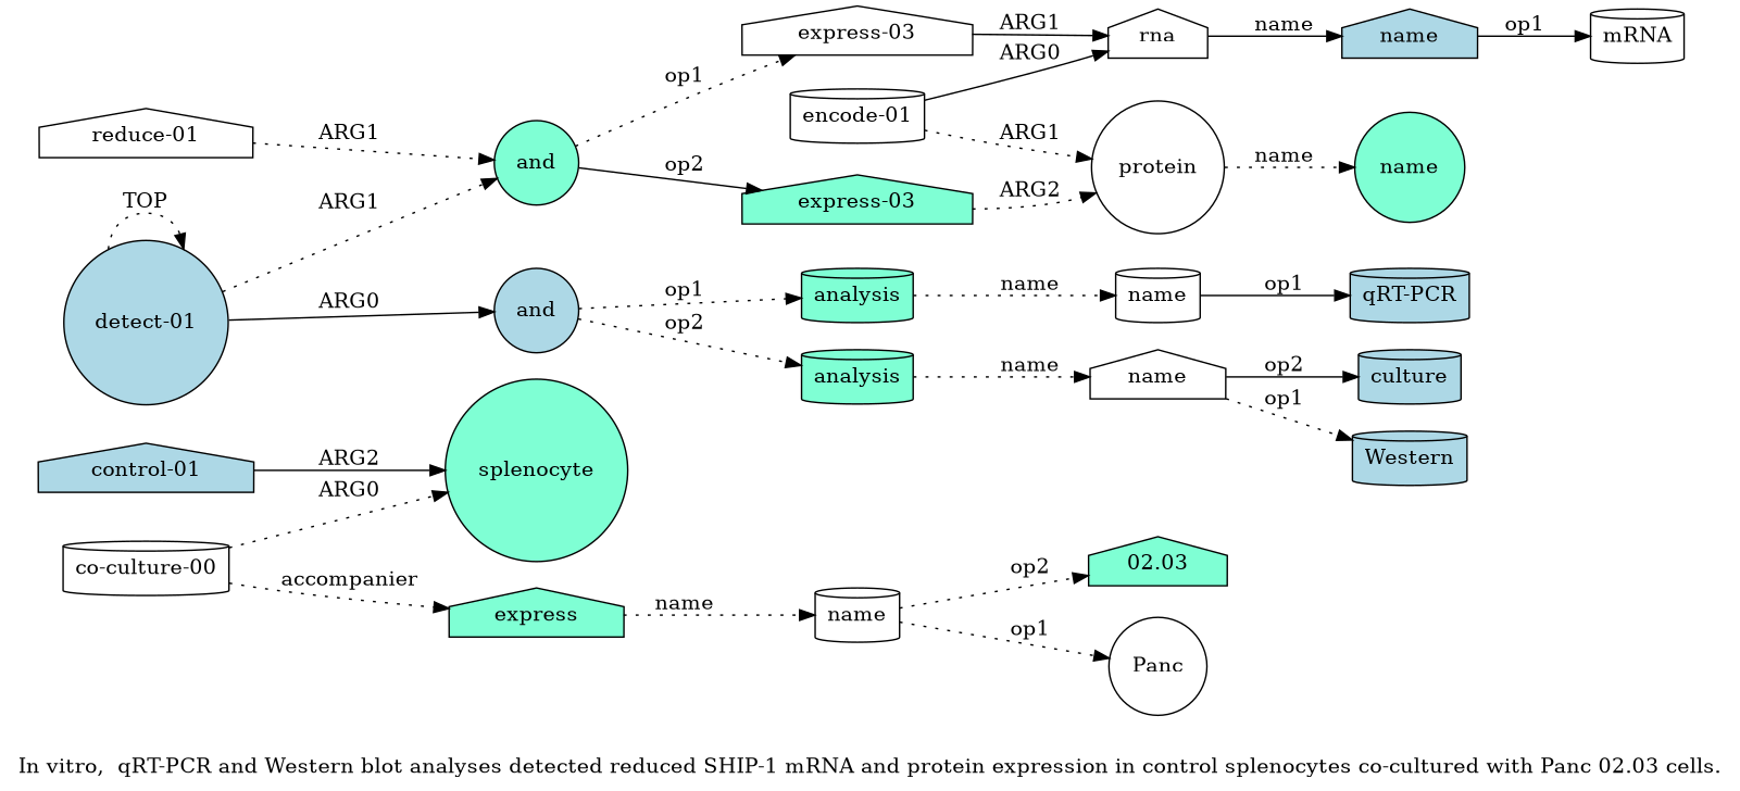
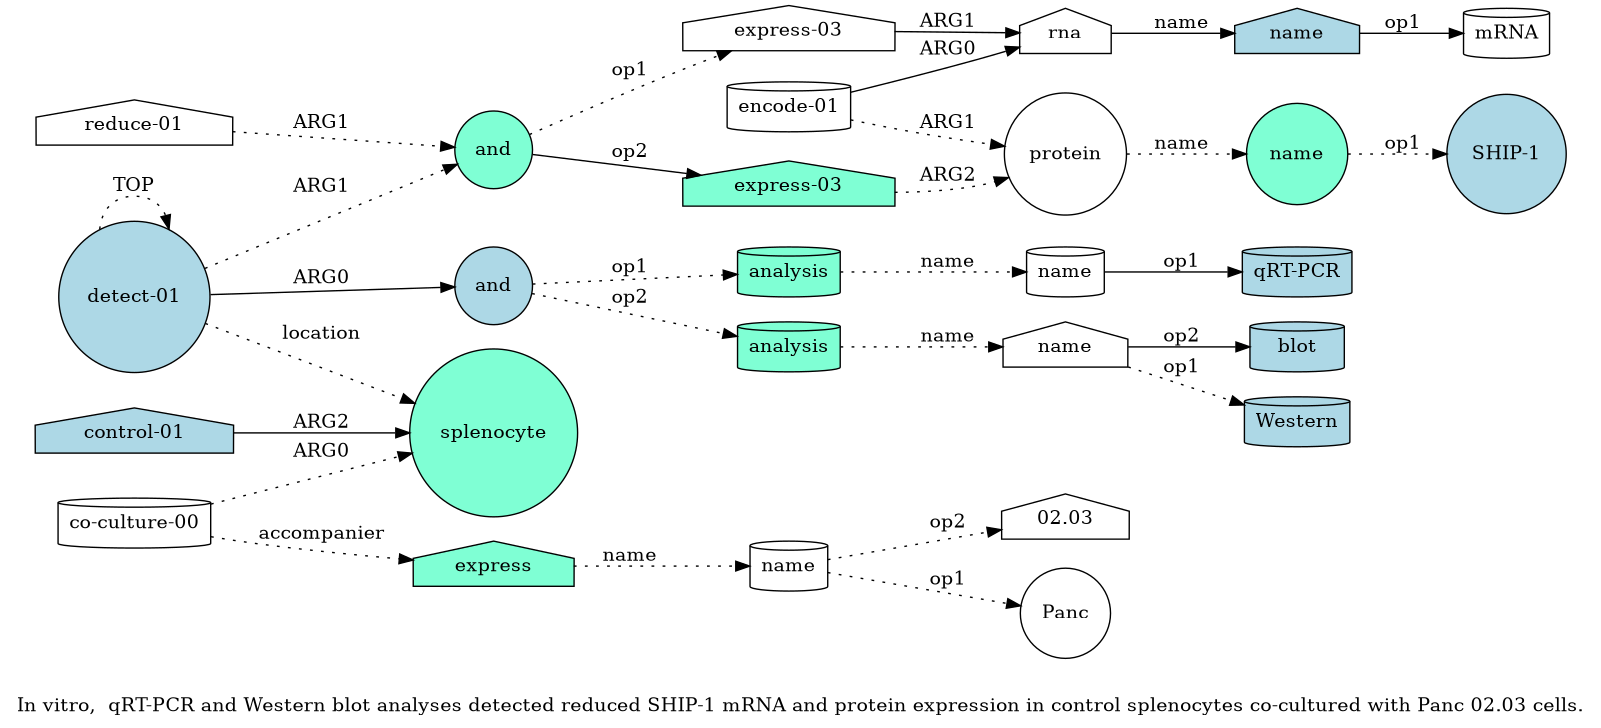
  digraph {
    label="In vitro,  qRT-PCR and Western blot analyses detected reduced SHIP-1 mRNA and protein expression in control splenocytes co-cultured with Panc 02.03 cells."
    rankdir=LR
    node [color=black fillcolor=white gold_ind=-1 gold_label=name shape=cylinder style=filled test_ind=-1 test_label=name]
    edge [color=black gold_label=op1 style=dotted test_label=op1]
    n1 [fillcolor=lightblue gold_label=Western label=Western test_label=Western]
-   n2 [fillcolor=aquamarine gold_label=02.03 label=02.03 shape=house test_label=02.03]
+   n2 [gold_label=02.03 label=02.03 shape=house test_label=02.03]
    n3 [fillcolor=lightblue gold_label="qRT-PCR" label="qRT-PCR" test_label="qRT-PCR"]
    n4 [fillcolor=aquamarine gold_ind=15 gold_label=splenocyte label=splenocyte shape=circle test_ind=15 test_label=splenocyte]
    n5 [gold_ind=14 gold_label="reduce-01" label="reduce-01" shape=house test_ind=14 test_label="reduce-01"]
    n6 [fillcolor=aquamarine gold_ind=6 gold_label=and label=and shape=circle test_ind=6 test_label=and]
    n7 [fillcolor=aquamarine gold_ind=13 gold_label="express-03" label="express-03" shape=house test_ind=13 test_label="express-03"]
    n8 [gold_ind=7 gold_label="express-03" label="express-03" shape=house test_ind=7 test_label="express-03"]
    n9 [gold_ind=11 gold_label=protein label=protein shape=circle test_ind=11 test_label=protein]
    n10 [gold_ind=8 gold_label=rna label=rna shape=house test_ind=8 test_label=rna]
    n11 [gold_ind=17 gold_label="co-culture-00" label="co-culture-00" test_ind=17 test_label="co-culture-00"]
    n12 [fillcolor=aquamarine gold_ind=18 gold_label=cell label=express shape=house test_ind=18 test_label=cell]
    n13 [gold_ind=19 label=name test_ind=19]
    n14 [gold_label=Panc label=Panc shape=circle test_label=Panc]
    n15 [fillcolor=lightblue gold_ind=16 gold_label="control-01" label="control-01" shape=house test_ind=16 test_label="control-01"]
    n16 [fillcolor=aquamarine gold_ind=12 label=name shape=circle test_ind=12]
+   n17 [fillcolor=lightblue gold_label="SHIP-1" label="SHIP-1" shape=circle test_label="SHIP-1"]
    n18 [gold_ind=10 gold_label="encode-01" label="encode-01" test_ind=10 test_label="encode-01"]
    n19 [fillcolor=lightblue gold_ind=9 label=name shape=house test_ind=9]
    n20 [gold_label=mRNA label=mRNA test_label=mRNA]
    n21 [fillcolor=lightblue gold_ind=1 gold_label=and label=and shape=circle test_ind=1 test_label=and]
    n22 [fillcolor=aquamarine gold_ind=2 gold_label=analysis label=analysis test_ind=2 test_label=analysis]
    n23 [fillcolor=aquamarine gold_ind=4 gold_label=analysis label=analysis test_ind=4 test_label=analysis]
    n24 [gold_ind=3 label=name test_ind=3]
    n25 [gold_ind=5 label=name shape=house test_ind=5]
-   n26 [fillcolor=lightblue gold_label=blot label=culture test_label=blot]
+   n26 [fillcolor=lightblue gold_label=blot label=blot test_label=blot]
    n27 [fillcolor=lightblue gold_ind=0 gold_label="detect-01" label="detect-01" shape=circle test_ind=0 test_label="detect-01"]
    n5 -> n6 [gold_label=ARG1 label=ARG1 test_label=ARG1]
    n6 -> n7 [gold_label=op2 label=op2 style=solid test_label=op2]
    n6 -> n8 [label=op1]
    n7 -> n9 [gold_label=ARG2 label=ARG2 test_label=ARG2]
    n8 -> n10 [gold_label=ARG1 label=ARG1 style=solid test_label=ARG1]
    n9 -> n16 [gold_label=name label=name test_label=name]
    n10 -> n19 [gold_label=name label=name style=solid test_label=name]
    n11 -> n4 [gold_label=ARG1 label=ARG0 test_label=ARG1]
    n11 -> n12 [gold_label=accompanier label=accompanier test_label=accompanier]
    n12 -> n13 [gold_label=name label=name test_label=name]
    n13 -> n2 [gold_label=op2 label=op2 test_label=op2]
    n13 -> n14 [label=op1]
    n15 -> n4 [gold_label=ARG2 label=ARG2 style=solid test_label=ARG2]
+   n16 -> n17 [label=op1]
    n18 -> n9 [gold_label=ARG1 label=ARG1 test_label=ARG1]
    n18 -> n10 [gold_label=ARG0 label=ARG0 style=solid test_label=ARG0]
    n19 -> n20 [label=op1 style=solid]
    n21 -> n22 [label=op1]
    n21 -> n23 [gold_label=op2 label=op2 test_label=op2]
    n22 -> n24 [gold_label=name label=name test_label=name]
    n23 -> n25 [gold_label=name label=name test_label=name]
    n24 -> n3 [label=op1 style=solid]
    n25 -> n1 [label=op1]
    n25 -> n26 [gold_label=op2 label=op2 style=solid test_label=op2]
+   n27 -> n4 [gold_label=location label=location test_label=location]
    n27 -> n6 [gold_label=ARG1 label=ARG1 test_label=ARG1]
    n27 -> n21 [gold_label=ARG0 label=ARG0 style=solid test_label=ARG0]
    n27 -> n27 [gold_label=TOP label=TOP test_label=TOP]
  }
